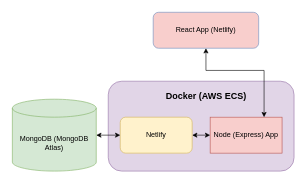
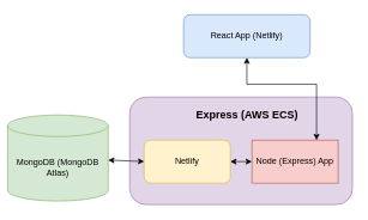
  <mxCell id="0" />
  <mxCell id="1" parent="0" />
  <mxCell id="2" value="" style="rounded=1;whiteSpace=wrap;html=1;align=center;fillColor=#e1d5e7;strokeColor=#9673a6;" parent="1" vertex="1"><mxGeometry x="180" y="135" width="310" height="150" as="geometry" /></mxCell>
  <mxCell id="3" value="Node (Express) App" style="whiteSpace=wrap;html=1;fillColor=#f8cecc;strokeColor=#b85450;rounded=0;" parent="1" vertex="1"><mxGeometry x="350" y="195" width="120" height="60" as="geometry" /></mxCell>
- <mxCell id="4" value="MongoDB (MongoDB Atlas)" style="shape=cylinder3;whiteSpace=wrap;html=1;boundedLbl=1;backgroundOutline=1;size=15;fillColor=#d5e8d4;strokeColor=#82b366;" parent="1" vertex="1"><mxGeometry x="20" y="165" width="140" height="120" as="geometry" /></mxCell>
- <mxCell id="5" value="React App (Netlify)" style="rounded=1;whiteSpace=wrap;html=1;fillColor=#f8cecc;strokeColor=#6c8ebf;" parent="1" vertex="1"><mxGeometry x="255" y="20" width="176" height="60" as="geometry" /></mxCell>
- <mxCell id="6" value="Docker (AWS ECS)" style="text;strokeColor=none;fillColor=none;html=1;fontSize=15;fontStyle=1;verticalAlign=middle;align=center;" parent="1" vertex="1"><mxGeometry x="290" y="135" width="106" height="50" as="geometry" /></mxCell>
+ <mxCell id="4" value="MongoDB (MongoDB Atlas)" style="shape=cylinder3;whiteSpace=wrap;html=1;boundedLbl=1;backgroundOutline=1;size=15;fillColor=#d5e8d4;strokeColor=#82b366;" parent="1" vertex="1"><mxGeometry x="10" y="160" width="140" height="120" as="geometry" /></mxCell>
+ <mxCell id="5" value="React App (Netlify)" style="rounded=1;whiteSpace=wrap;html=1;fillColor=#dae8fc;strokeColor=#6c8ebf;" parent="1" vertex="1"><mxGeometry x="255" y="20" width="176" height="60" as="geometry" /></mxCell>
+ <mxCell id="6" value="Express (AWS ECS)" style="text;strokeColor=none;fillColor=none;html=1;fontSize=15;fontStyle=1;verticalAlign=middle;align=center;" parent="1" vertex="1"><mxGeometry x="290" y="135" width="106" height="50" as="geometry" /></mxCell>
  <mxCell id="7" value="" style="endArrow=classic;startArrow=classic;html=1;rounded=0;fontSize=15;entryX=0;entryY=0.5;entryDx=0;entryDy=0;exitX=1;exitY=0.5;exitDx=0;exitDy=0;" parent="1" source="9" target="3" edge="1"><mxGeometry width="50" height="50" relative="1" as="geometry"><mxPoint x="270" y="288" as="sourcePoint" /><mxPoint x="314.72" y="288.6" as="targetPoint" /></mxGeometry></mxCell>
  <mxCell id="8" value="" style="endArrow=classic;startArrow=classic;html=1;rounded=0;fontSize=15;exitX=0.5;exitY=1;exitDx=0;exitDy=0;entryX=0.75;entryY=0;entryDx=0;entryDy=0;" parent="1" source="5" target="3" edge="1"><mxGeometry width="50" height="50" relative="1" as="geometry"><mxPoint x="248.3" y="229" as="sourcePoint" /><mxPoint x="324" y="229.3" as="targetPoint" /><Array as="points"><mxPoint x="343" y="117" /><mxPoint x="440" y="117" /></Array></mxGeometry></mxCell>
  <mxCell id="9" value="Netlify" style="rounded=1;whiteSpace=wrap;html=1;fillColor=#fff2cc;strokeColor=#d6b656;" parent="1" vertex="1"><mxGeometry x="200" y="195" width="120" height="60" as="geometry" /></mxCell>
  <mxCell id="10" value="" style="endArrow=classic;startArrow=classic;html=1;rounded=0;fontSize=15;entryX=0;entryY=0.5;entryDx=0;entryDy=0;" parent="1" source="4" target="9" edge="1"><mxGeometry width="50" height="50" relative="1" as="geometry"><mxPoint x="105" y="215.7" as="sourcePoint" /><mxPoint x="149.72" y="216.3" as="targetPoint" /></mxGeometry></mxCell>
